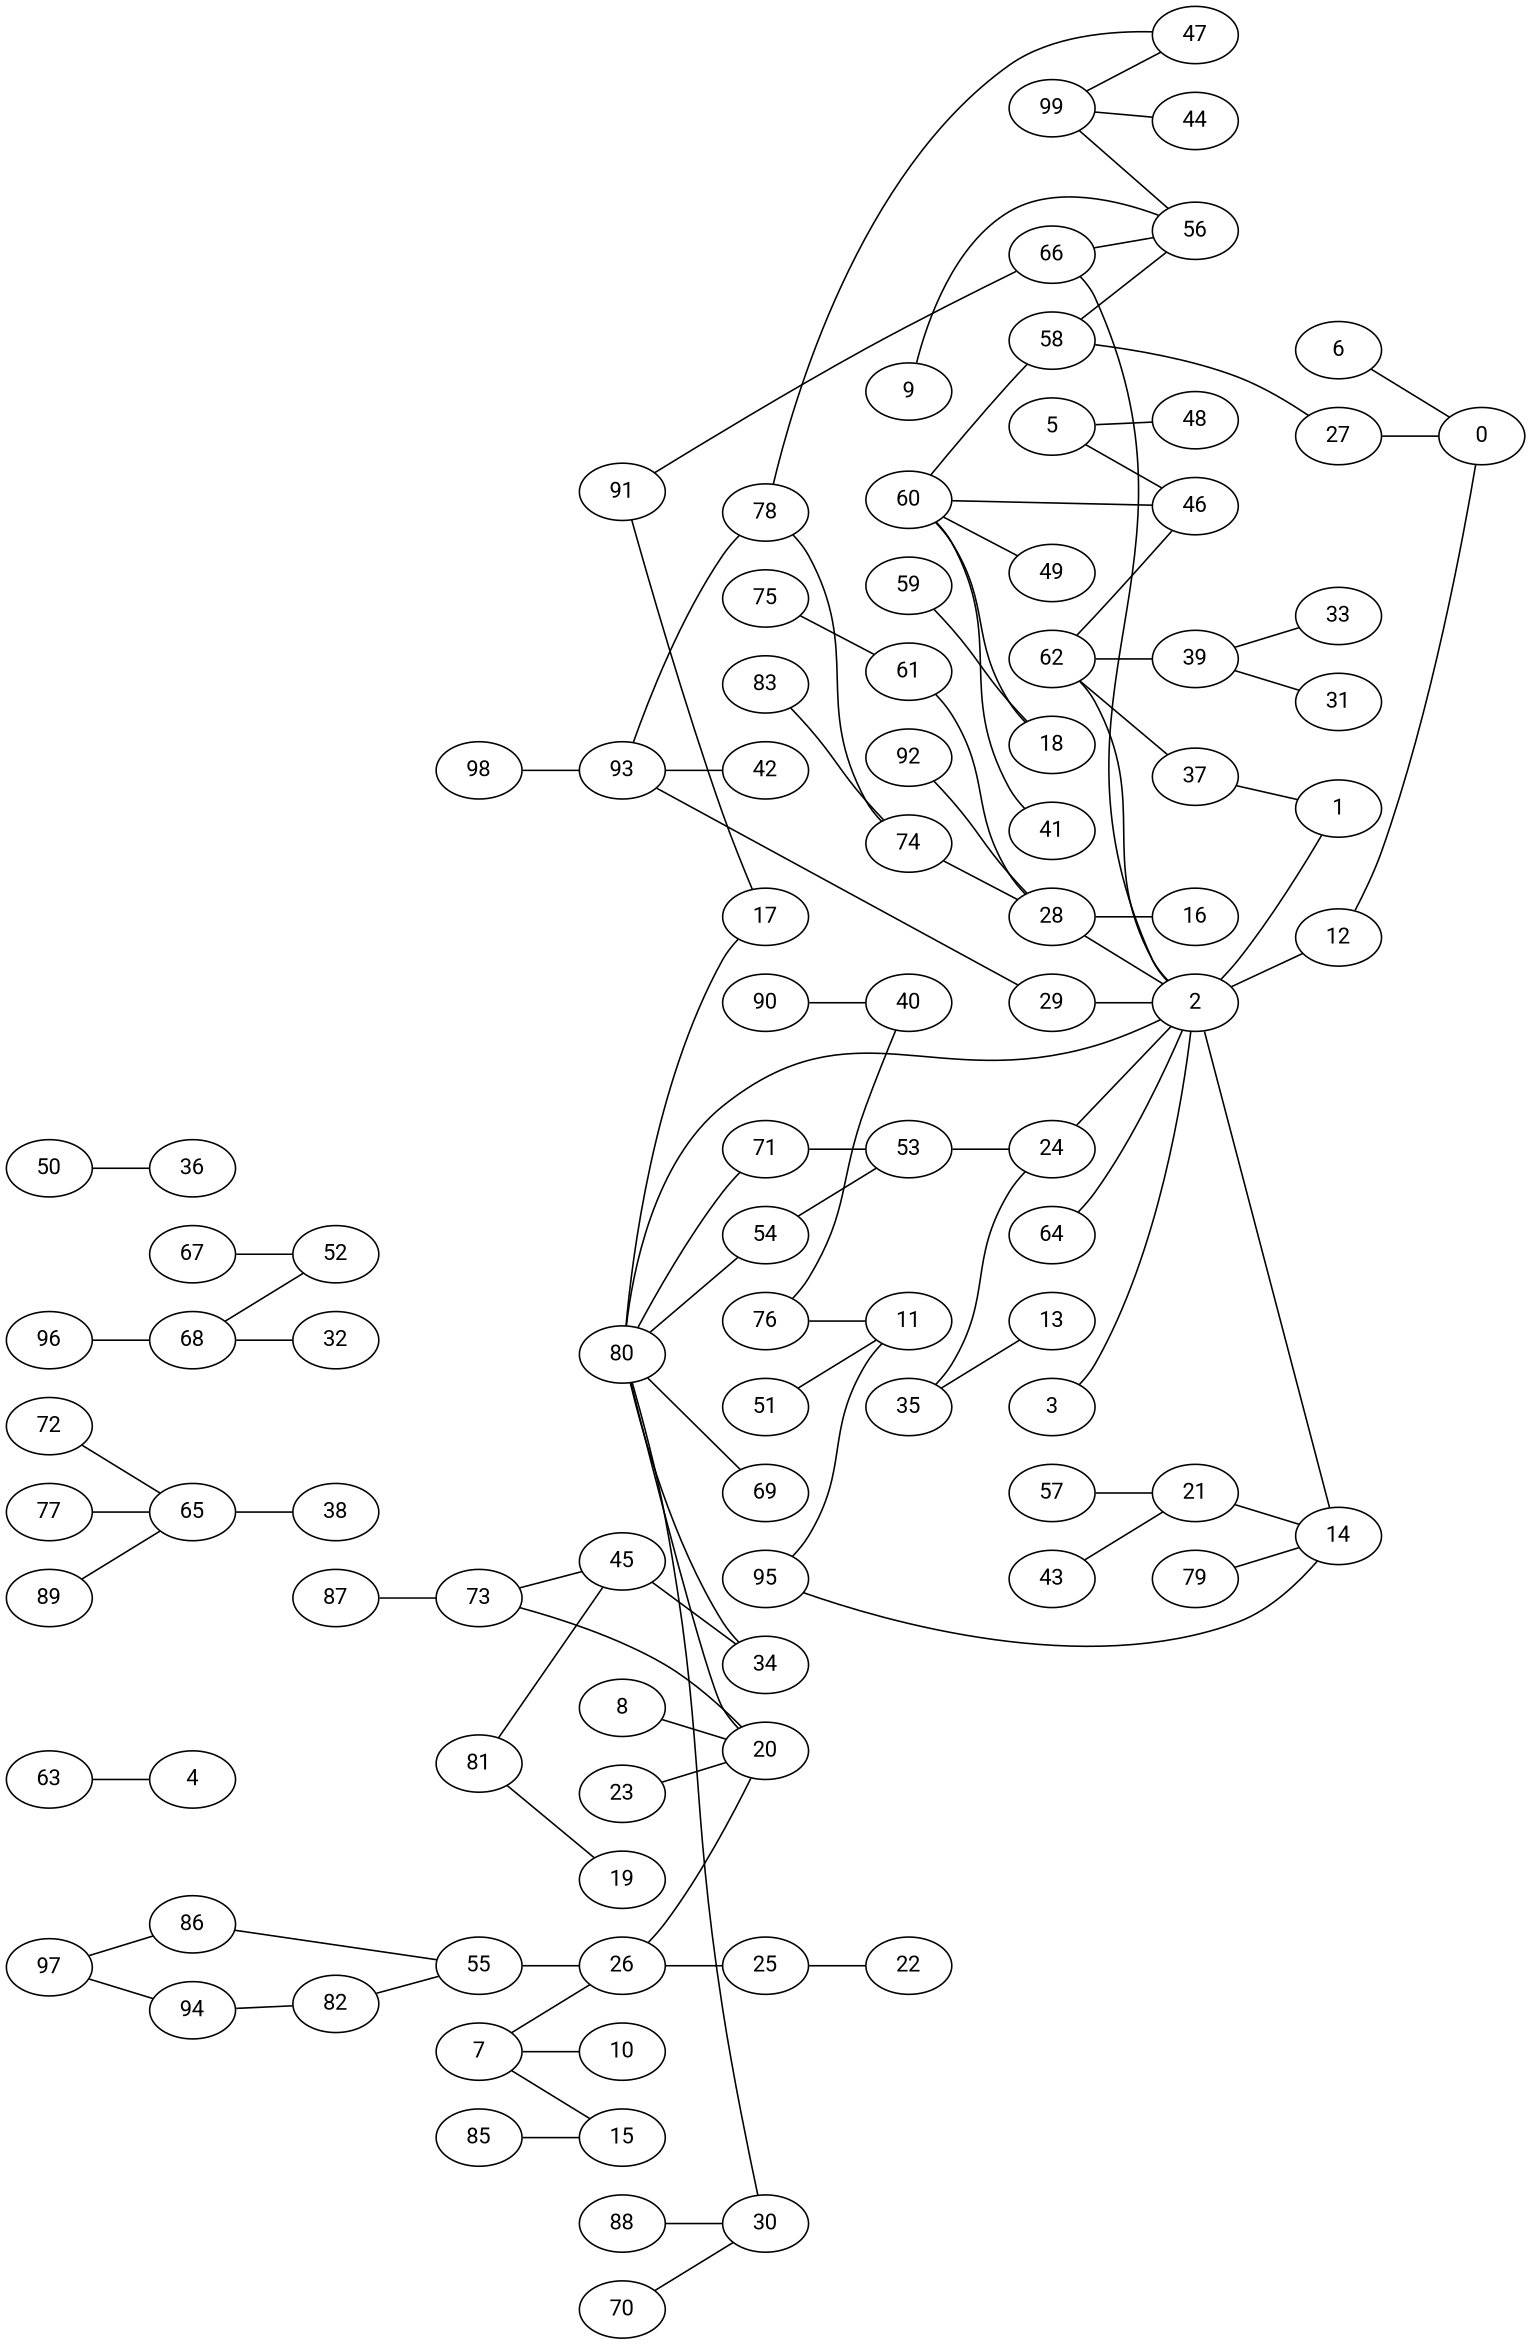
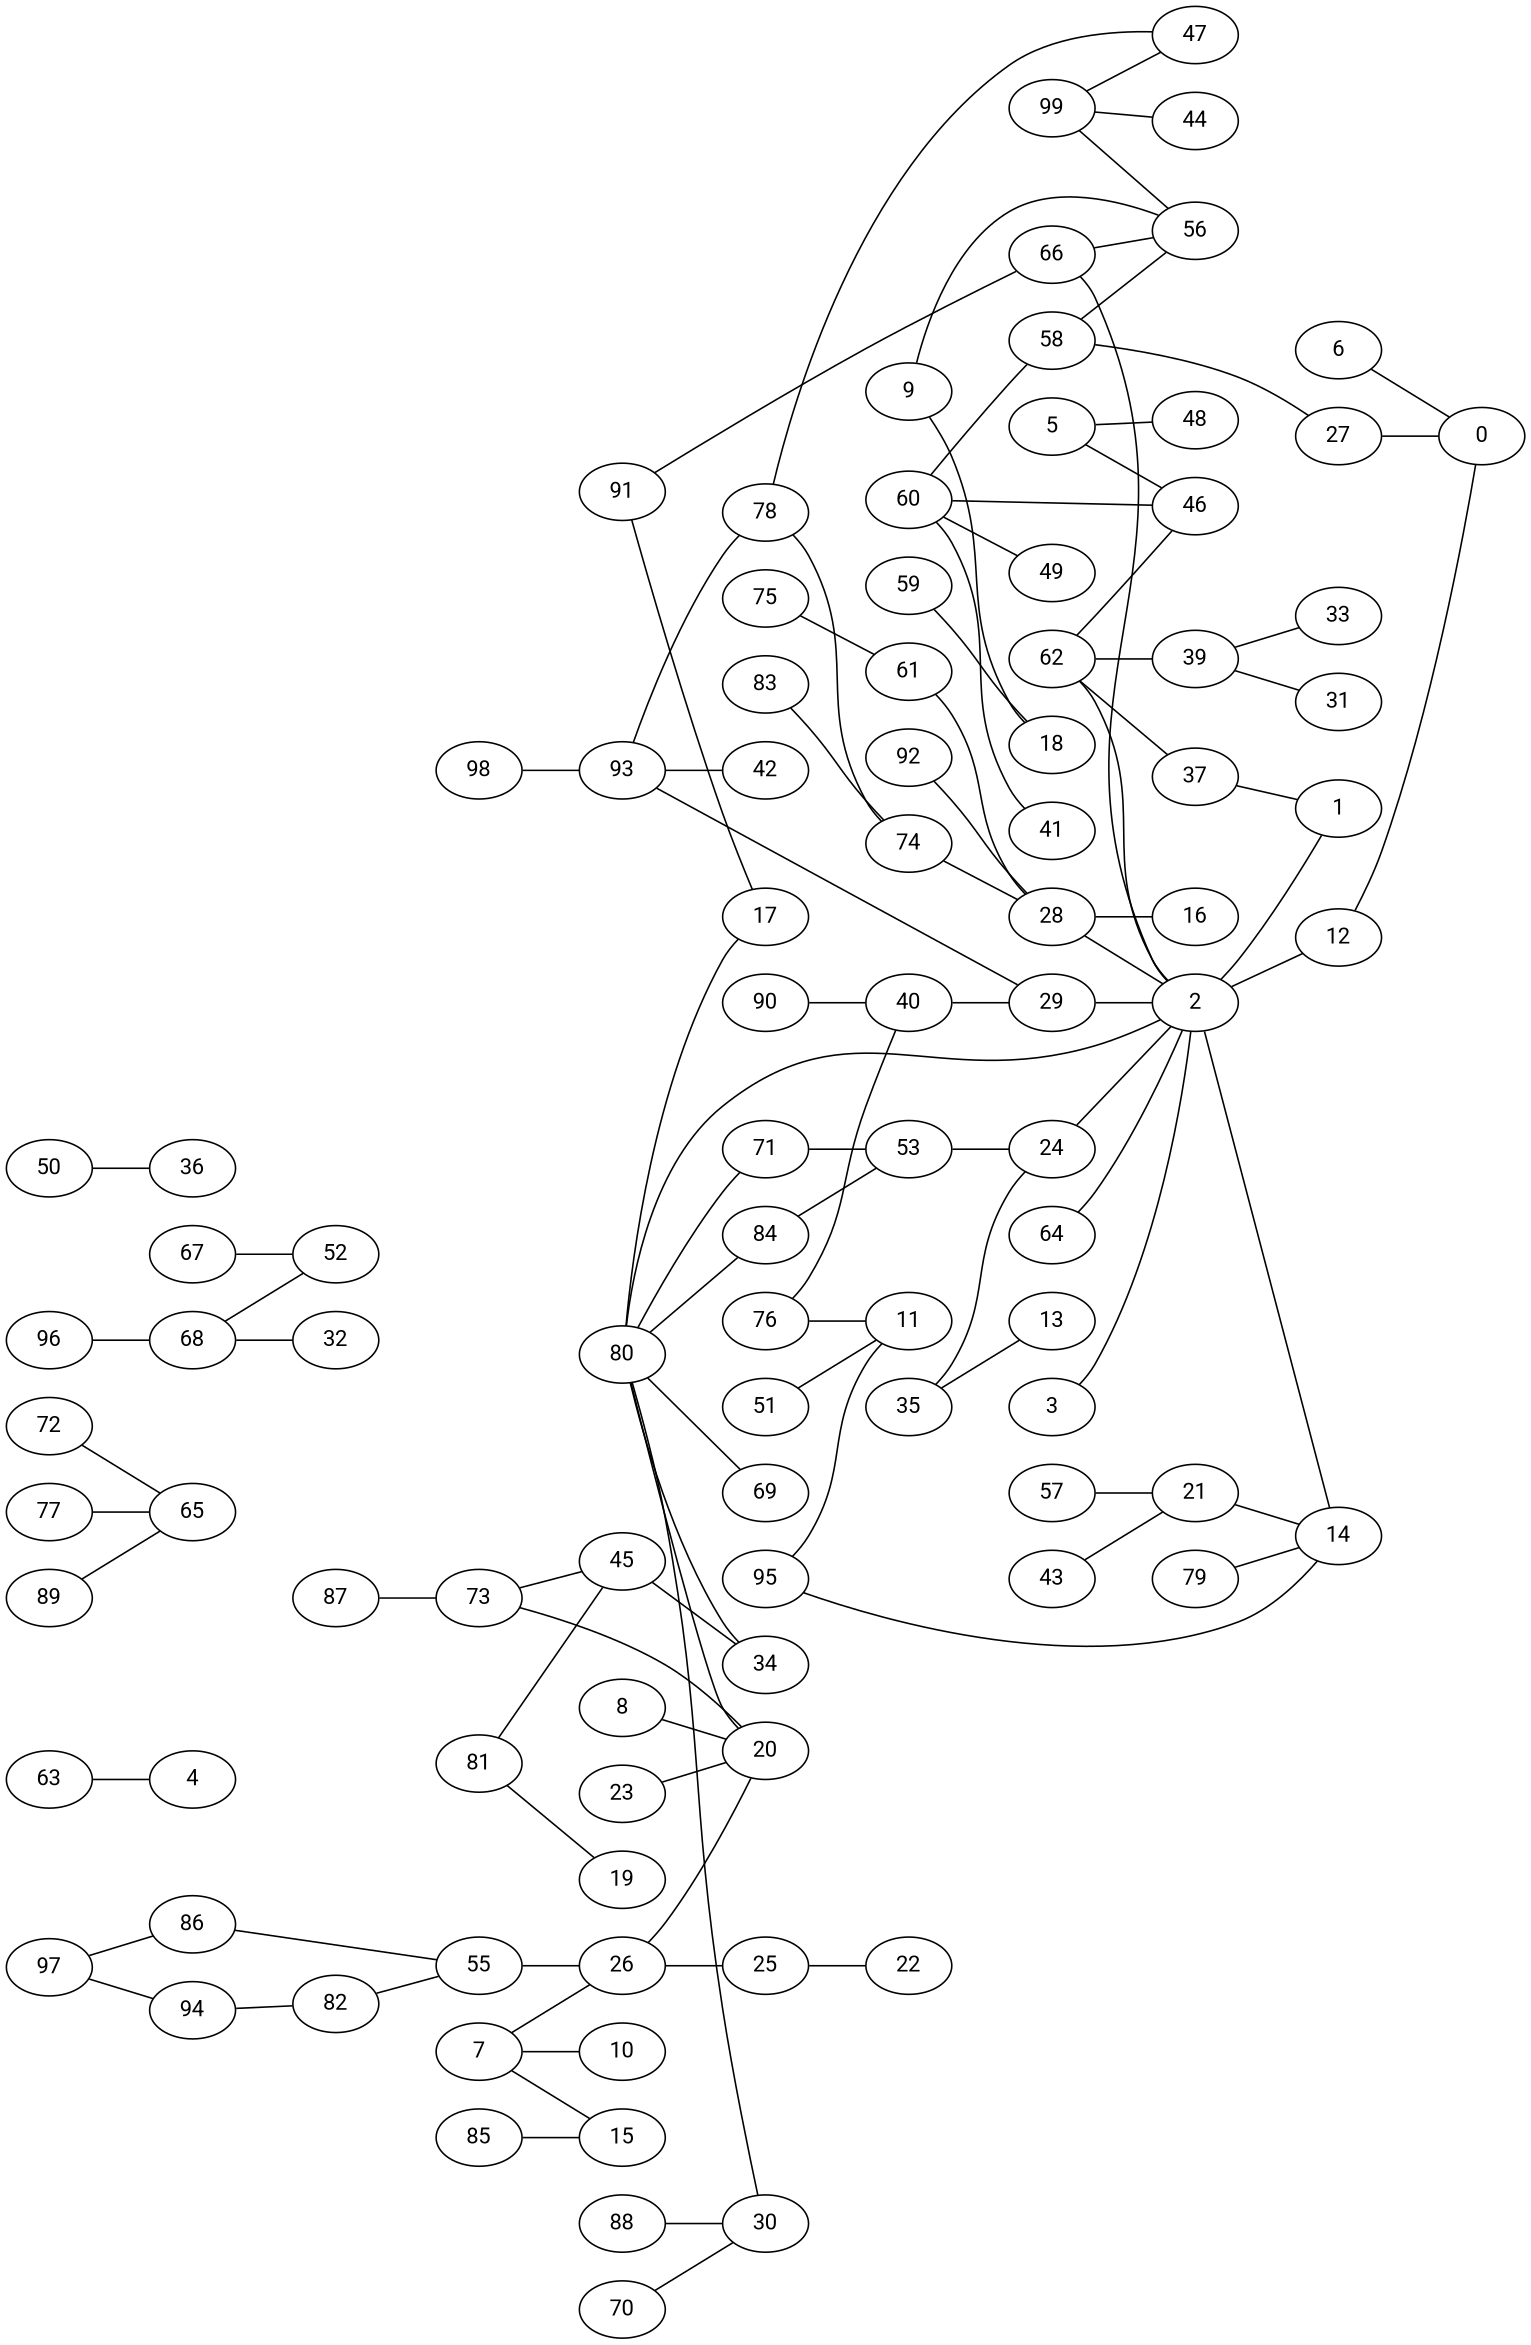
  digraph {
    fontname=Roboto
    rankdir=LR
    node [fontname=Roboto]
    edge [color=black dir=none fontname=Roboto]
    9
    56
    63
    4
    64
    2
    1
    12
    14
    97
    86
    94
    55
    6
    0
    23
    20
    98
    93
    42
    78
    29
-   54
+   54 [label=84]
    53
    35
    91
    17
    66
    88
    30
    72
    65
-   38
    74
    47
    68
    32
    52
    45
    19
    83
    28
    51
    77
    87
    73
    92
    16
    71
    90
    40
    24
    50
    36
    59
    18
    67
    82
    26
    15
    89
    60
    41
    49
    46
    58
    57
    21
    76
    11
    25
    22
    34
    27
    39
    33
    31
    80
    69
    7
    10
    3
    62
    37
    99
    44
    79
    95
    81
    85
    96
    43
    61
    70
    5
    48
    13
    8
    75
    subgraph sub_1 {
      9
      56
      63
      4
      64
      2
      1
      12
      14
      97
      86
      94
      55
      6
      0
      23
      20
      98
      93
      42
      78
      29
      54
      53
      35
      91
      17
      66
      88
      30
      72
      65
-     38
      74
      47
      68
      32
      52
      45
      19
      83
      28
      51
      77
      87
      73
      92
      16
      71
      90
      40
      24
      50
      36
      59
      18
      67
      82
      26
      15
      89
      60
      41
      49
      46
      58
      57
      21
      76
      11
      25
      22
      34
      27
      39
      33
      31
      80
      69
      7
      10
      3
      62
      37
      99
      44
      79
      95
      81
      85
      96
      43
      61
      70
      5
      48
      13
      8
      75
    }
    9 -> 56
    63 -> 4
    64 -> 2
    2 -> 1
    2 -> 12
    2 -> 14
    12 -> 0
    97 -> 86
    97 -> 94
    86 -> 55
    94 -> 82
    55 -> 26
    6 -> 0
    23 -> 20
    98 -> 93
    93 -> 42
    93 -> 78
    93 -> 29
    78 -> 74
    78 -> 47
    29 -> 2
    54 -> 53
    53 -> 24
    35 -> 24
    35 -> 13
    91 -> 17
    91 -> 66
    66 -> 56
    66 -> 2
    88 -> 30
    72 -> 65
-   65 -> 38
    74 -> 28
    68 -> 32
    68 -> 52
    45 -> 34
    83 -> 74
    28 -> 2
    28 -> 16
    51 -> 11
    77 -> 65
    87 -> 73
    73 -> 20
    73 -> 45
    92 -> 28
    71 -> 53
    90 -> 40
+   40 -> 29
    24 -> 2
    50 -> 36
    59 -> 18
    67 -> 52
    82 -> 55
    26 -> 20
    26 -> 25
    89 -> 65
-   60 -> 18
+   9 -> 18
    60 -> 41
    60 -> 49
    60 -> 46
    60 -> 58
    58 -> 56
    58 -> 27
    57 -> 21
    21 -> 14
    76 -> 40
    76 -> 11
    25 -> 22
    27 -> 0
    39 -> 33
    39 -> 31
    80 -> 2
    80 -> 20
    80 -> 54
    80 -> 17
    80 -> 30
    80 -> 71
    80 -> 34
    80 -> 69
    7 -> 26
    7 -> 15
    7 -> 10
    3 -> 2
    62 -> 2
    62 -> 46
    62 -> 39
    62 -> 37
    37 -> 1
    99 -> 56
    99 -> 47
    99 -> 44
    79 -> 14
    95 -> 14
    95 -> 11
    81 -> 45
    81 -> 19
    85 -> 15
    96 -> 68
    43 -> 21
    61 -> 28
    70 -> 30
    5 -> 46
    5 -> 48
    8 -> 20
    75 -> 61
  }
